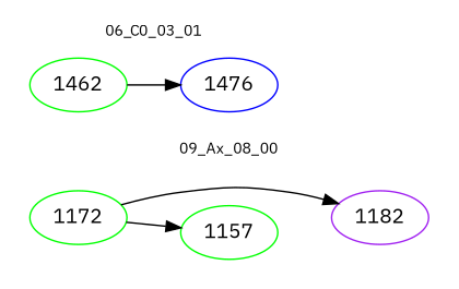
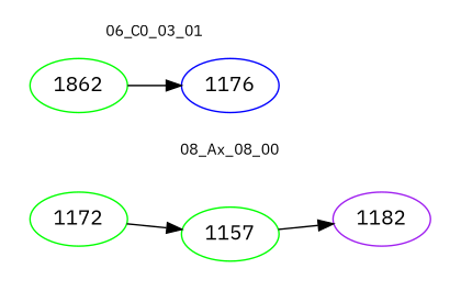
  digraph {
    fontname="IBM Plex Sans"
    rankdir=LR
    node [color=green fontname="IBM Plex Sans"]
    edge [color=black fontname="IBM Plex Sans"]
    n1 [label=1172]
    n2 [label=1157]
    n3 [color=purple label=1182]
-   n4 [label=1462]
-   n5 [color=blue label=1476]
+   n4 [label=1862]
+   n5 [color=blue label=1176]
    subgraph cluster_1 {
      color=white
      fontsize=10
-     label="09_Ax_08_00"
+     label="08_Ax_08_00"
      n1
      n2
      n3
    }
    subgraph cluster_2 {
      color=white
      fontsize=10
      label="06_C0_03_01"
      n4
      n5
    }
    n1 -> n2
-   n1 -> n3
+   n2 -> n3
    n4 -> n5
  }
